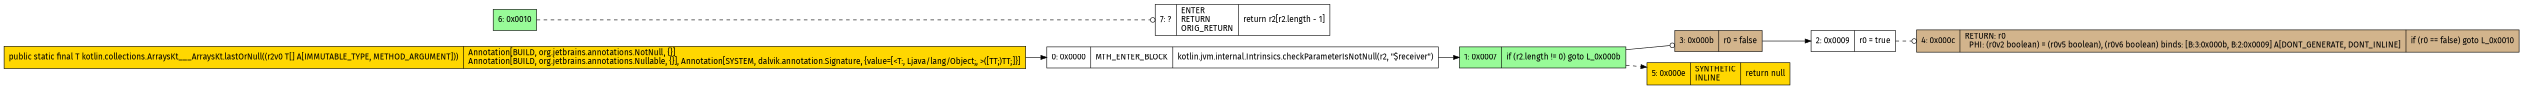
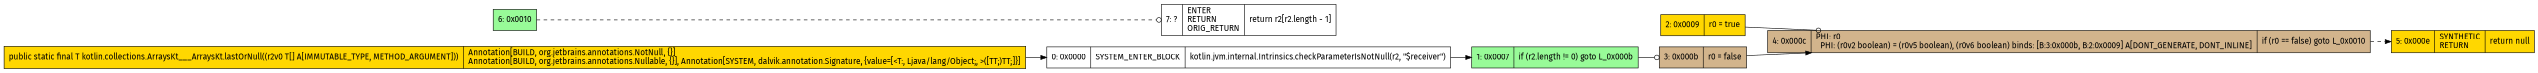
  digraph {
    fontname="Fira Sans"
    rankdir=LR
    node [fillcolor=white fontname="Fira Sans" shape=record style=filled]
    edge [arrowhead=normal fontname="Fira Sans"]
-   n1 [label="{0\:\ 0x0000|MTH_ENTER_BLOCK\l|kotlin.jvm.internal.Intrinsics.checkParameterIsNotNull(r2, \"$receiver\")\l}"]
+   n1 [label="{0\:\ 0x0000|SYSTEM_ENTER_BLOCK\l|kotlin.jvm.internal.Intrinsics.checkParameterIsNotNull(r2, \"$receiver\")\l}"]
    n2 [fillcolor=palegreen label="{1\:\ 0x0007|if (r2.length != 0) goto L_0x000b\l}"]
    n3 [fillcolor=tan label="{3\:\ 0x000b|r0 = false\l}"]
-   n4 [label="{2\:\ 0x0009|r0 = true\l}"]
-   n5 [fillcolor=tan label="{4\:\ 0x000c|RETURN: r0 \l  PHI: (r0v2 boolean) = (r0v5 boolean), (r0v6 boolean) binds: [B:3:0x000b, B:2:0x0009] A[DONT_GENERATE, DONT_INLINE]\l|if (r0 == false) goto L_0x0010\l}"]
-   n6 [fillcolor=gold label="{5\:\ 0x000e|SYNTHETIC\lINLINE\l|return null\l}"]
+   n4 [fillcolor=gold label="{2\:\ 0x0009|r0 = true\l}"]
+   n5 [fillcolor=tan label="{4\:\ 0x000c|PHI: r0 \l  PHI: (r0v2 boolean) = (r0v5 boolean), (r0v6 boolean) binds: [B:3:0x000b, B:2:0x0009] A[DONT_GENERATE, DONT_INLINE]\l|if (r0 == false) goto L_0x0010\l}"]
+   n6 [fillcolor=gold label="{5\:\ 0x000e|SYNTHETIC\lRETURN\l|return null\l}"]
    n7 [fillcolor=palegreen label="{6\:\ 0x0010}"]
    n8 [label="{7\:\ ?|ENTER\lRETURN\lORIG_RETURN\l|return r2[r2.length \- 1]\l}"]
    n9 [fillcolor=gold label="{public static final T kotlin.collections.ArraysKt___ArraysKt.lastOrNull((r2v0 T[] A[IMMUTABLE_TYPE, METHOD_ARGUMENT]))  | Annotation[BUILD, org.jetbrains.annotations.NotNull, \{\}]\lAnnotation[BUILD, org.jetbrains.annotations.Nullable, \{\}], Annotation[SYSTEM, dalvik.annotation.Signature, \{value=[\<T:, Ljava\/lang\/Object;, \>([TT;)TT;]\}]\l}"]
    n1 -> n2
    n2 -> n3 [arrowhead=odot]
-   n3 -> n4
-   n4 -> n5 [arrowhead=odot style=dashed]
-   n2 -> n6 [style=dashed]
+   n3 -> n5
+   n4 -> n5 [arrowhead=odot]
+   n5 -> n6 [style=dashed]
    n7 -> n8 [arrowhead=odot style=dashed]
    n9 -> n1
  }
